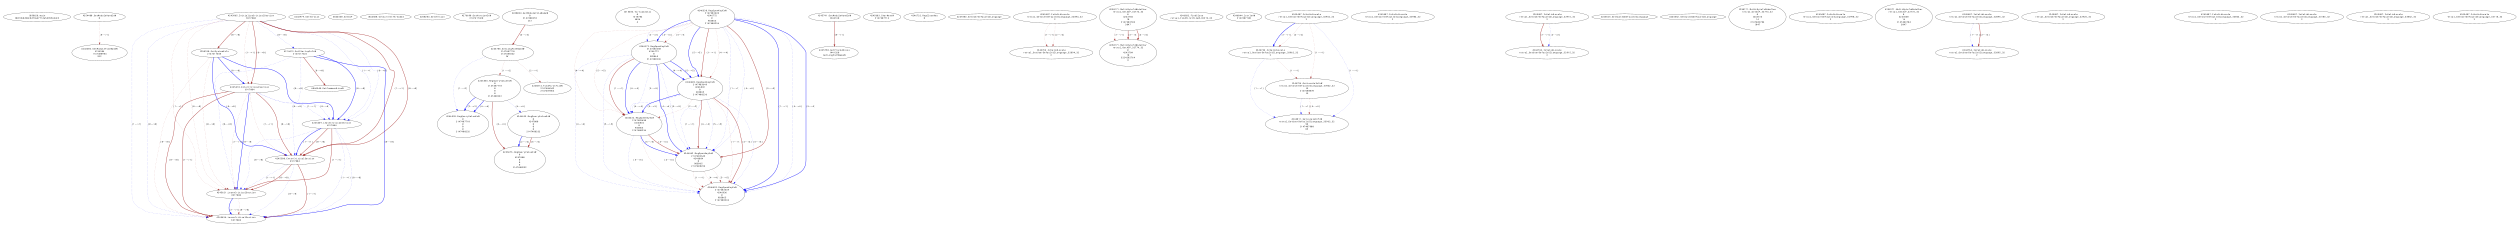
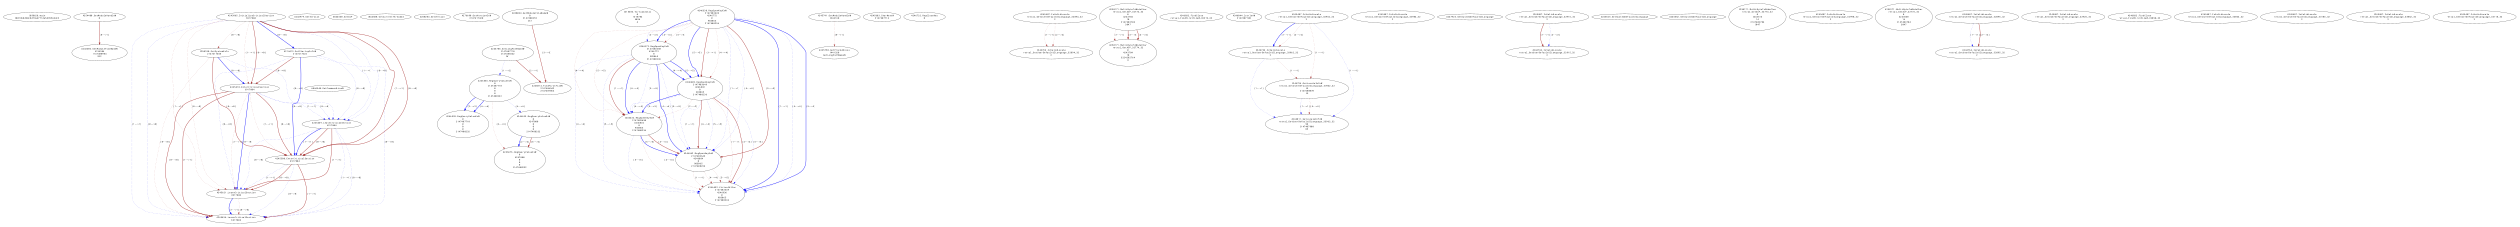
  digraph {
    fontname="Roboto Mono"
    node [fontname="Roboto Mono"]
    edge [color=blue fontname="Roboto Mono" style=dotted]
    n1 [label="6850628.main\n00013b0490c8d79ad771da5d99544dc2"]
    n2 [label="4254480.GetModuleHandleW\n0"]
    n3 [label="4243306.GetModuleFileNameW\n4194304\n2147408904\n522"]
    n4 [label="4243965.InitializeCriticalSection\n6917004"]
    n5 [label="4250188.GetSystemInfo\n2147417660"]
    n6 [label="4214413.GetStartupInfoW\n2147417624"]
    n7 [label="4245418.EnterCriticalSection\n6917004"]
    n8 [label="4245469.LeaveCriticalSection\n6917004"]
    n9 [label="4245580.EnterCriticalSection\n6917004"]
    n10 [label="4245621.LeaveCriticalSection\n6917004"]
    n11 [label="4245454.LeaveCriticalSection\n6917004"]
    n12 [label="4243979.GetVersion\n"]
    n13 [label="6844540.GetCommandLineW\n"]
    n14 [label="6844560.GetACP\n"]
    n15 [label="6844580.GetCurrentThreadId\n"]
    n16 [label="4250204.GetVersion\n"]
    n17 [label="4276690.GetVersionExW\n2147417420"]
    n18 [label="4248064.GetModuleFileNameW\n0\n2147408370\n261"]
    n19 [label="4245785.GetLongPathNameW\n2147407710\n2147406542\n261"]
    n20 [label="4246556.RegQueryValueExW\n0\n2147407710\n0\n0\n0\n2147408232"]
    n21 [label="4246014.FindFirstFileW\n2147406542\n2147407064"]
    n22 [label="4246599.RegQueryValueExW\n0\n2147407710\n0\n0\n0\n2147408232"]
    n23 [label="4215383.VirtualAlloc\n0\n1310704\n4096\n4"]
    n24 [label="4246338.RegOpenKeyExW\n2147483649\n4246772\n0\n983065\n2147408236"]
    n25 [label="4246372.RegOpenKeyExW\n2147483650\n4246772\n0\n983065\n2147408236"]
    n26 [label="4246402.RegOpenKeyExW\n2147483649\n4246832\n0\n983065\n2147408236"]
    n27 [label="4246432.RegOpenKeyExW\n2147483650\n4246832\n0\n983065\n2147408236"]
    n28 [label="4246462.RegOpenKeyExW\n2147483649\n4246884\n0\n983065\n2147408236"]
-   n29 [label="4246492.RegOpenKeyExW\n2147483649\n4246936\n0\n983065\n2147408236"]
+   n29 [label="4246492.VirtualAlloc\n2147483649\n4246936\n0\n983065\n2147408236"]
    n30 [label="4245741.GetModuleHandleW\n4246160"]
    n31 [label="4245758.GetProcAddress\n9441320\nGetLongPathNameW"]
    n32 [label="4246635.RegQueryValueExW\n0\n4247000\n0\n0\n0\n2147408232"]
    n33 [label="4246676.RegQueryValueExW\n0\n4247000\n0\n0\n0\n2147408232"]
    n34 [label="4245683.CharNextW\n2147407716"]
    n35 [label="4246722.RegCloseKey\n0"]
-   n36 [label="4247883.GetUserDefaultUILanguage\n"]
    n37 [label="4245487.IsValidLocale\nretval_GetUserDefaultUILanguage_32894_32\n2"]
    n38 [label="4244766.IsValidLocale\nretval_GetUserDefaultUILanguage_32894_32\n2"]
    n39 [label="4250171.MultiByteToWideChar\nretval_GetACP_32774_32\n0\n4243784\n10\n2147403704\n2047"]
    n40 [label="4250171.MultiByteToWideChar\nretval_GetACP_32774_32\n0\n4243784\n10\n3224282764\n11"]
    n41 [label="4246032.FindClose\nretval_FindFirstFileW_33219_32"]
    n42 [label="4246044.lstrlenW\n2147407108"]
    n43 [label="4245487.IsValidLocale\nretval_GetUserDefaultUILanguage_33962_32\n2"]
    n44 [label="4244766.IsValidLocale\nretval_GetUserDefaultUILanguage_33962_32\n2"]
    n45 [label="4244794.GetLocaleInfoW\nretval_GetUserDefaultUILanguage_33962_32\n89\n2147408070\n85"]
    n46 [label="4244811.GetLocaleInfoW\nretval_GetUserDefaultUILanguage_33962_32\n90\n2147407900\n85"]
    n47 [label="4245487.IsValidLocale\nretval_GetUserDefaultUILanguage_33904_32\n2"]
+   n48 [label="4247923.GetSystemDefaultUILanguage\n"]
    n49 [label="4245487.IsValidLocale\nretval_GetUserDefaultUILanguage_32915_32\n2"]
    n50 [label="4244766.IsValidLocale\nretval_GetUserDefaultUILanguage_32915_32\n2"]
    n51 [label="4245525.GetSystemDefaultUILanguage\n"]
    n52 [label="4245552.GetSystemDefaultUILanguage\n"]
    n53 [label="4250171.MultiByteToWideChar\nretval_GetACP_32773_32\n0\n4243616\n14\n2147403704\n2047"]
    n54 [label="4245487.IsValidLocale\nretval_GetUserDefaultUILanguage_32990_32\n2"]
    n55 [label="4250171.MultiByteToWideChar\nretval_GetACP_32773_32\n0\n4243560\n16\n2147403704\n2047"]
    n56 [label="4245487.IsValidLocale\nretval_GetUserDefaultUILanguage_32895_32\n2"]
    n57 [label="4244766.IsValidLocale\nretval_GetUserDefaultUILanguage_32895_32\n2"]
    n58 [label="4245487.IsValidLocale\nretval_GetUserDefaultUILanguage_32925_32\n2"]
+   n59 [label="4246032.FindClose\nretval_FindFirstFileW_32890_32"]
    n60 [label="4245487.IsValidLocale\nretval_GetUserDefaultUILanguage_33063_32\n2"]
    n61 [label="4245487.IsValidLocale\nretval_GetUserDefaultUILanguage_33103_32\n2"]
    n62 [label="4245487.IsValidLocale\nretval_GetUserDefaultUILanguage_33052_32\n2"]
    n63 [label="4245487.IsValidLocale\nretval_GetUserDefaultUILanguage_33118_32\n2"]
-   n2 -> n3 [color=brown label="(0-->1)"]
-   n4 -> n5 [color=brown label="(0-->0)" style=bold]
-   n4 -> n6 [label="(0-->0)"]
+   n2 -> n3 [color=brown label="(0-->1)" style=bold]
+   n4 -> n5 [color=brown label="(0-->0)"]
+   n4 -> n6 [label="(0-->0)" style=bold]
    n4 -> n7 [color=brown label="(1-->1)"]
    n4 -> n7 [color=brown label="(0-->0)" style=bold]
    n4 -> n8 [label="(1-->1)"]
    n4 -> n8 [label="(0-->0)"]
    n4 -> n9 [color=brown label="(1-->1)" style=bold]
    n4 -> n9 [color=brown label="(0-->0)" style=bold]
    n4 -> n10 [color=brown label="(1-->1)"]
    n4 -> n10 [color=brown label="(0-->0)"]
    n4 -> n11 [label="(1-->1)"]
    n4 -> n11 [label="(0-->0)"]
    n5 -> n7 [label="(0-->0)" style=bold]
-   n5 -> n8 [label="(0-->0)" style=bold]
-   n5 -> n9 [label="(0-->0)" style=bold]
-   n5 -> n10 [color=brown label="(0-->0)"]
+   n5 -> n8 [label="(0-->0)"]
+   n5 -> n9 [color=brown label="(0-->0)" style=bold]
    n5 -> n11 [color=brown label="(0-->0)"]
-   n6 -> n13 [color=brown label="(0-->0)" style=bold]
-   n6 -> n8 [label="(0-->0)" style=bold]
-   n6 -> n9 [label="(0-->0)"]
+   n6 -> n7 [color=brown label="(0-->0)" style=bold]
+   n6 -> n8 [label="(0-->0)"]
+   n6 -> n9 [label="(0-->0)" style=bold]
    n6 -> n10 [label="(0-->0)"]
-   n6 -> n11 [label="(0-->0)" style=bold]
+   n6 -> n11 [label="(0-->0)"]
    n7 -> n8 [label="(1-->1)"]
    n7 -> n8 [label="(0-->0)"]
    n7 -> n9 [color=brown label="(1-->1)"]
    n7 -> n9 [color=brown label="(0-->0)" style=bold]
    n7 -> n10 [color=brown label="(1-->1)"]
    n7 -> n10 [label="(0-->0)" style=bold]
    n7 -> n11 [color=brown label="(1-->1)" style=bold]
    n7 -> n11 [color=brown label="(0-->0)" style=bold]
    n8 -> n9 [label="(1-->1)" style=bold]
    n8 -> n9 [color=brown label="(0-->0)" style=bold]
    n8 -> n10 [color=brown label="(1-->1)" style=bold]
    n8 -> n10 [label="(0-->0)"]
    n8 -> n11 [label="(1-->1)"]
    n8 -> n11 [label="(0-->0)"]
    n9 -> n10 [label="(1-->1)"]
    n9 -> n10 [color=brown label="(0-->0)" style=bold]
    n9 -> n11 [color=brown label="(1-->1)" style=bold]
    n9 -> n11 [label="(0-->0)"]
    n10 -> n11 [label="(1-->1)" style=bold]
    n10 -> n11 [color=brown label="(0-->0)"]
-   n18 -> n19 [color=brown label="(3-->3)" style=bold]
-   n19 -> n20 [color=brown label="(1-->2)"]
-   n19 -> n21 [color=brown label="(2-->1)"]
-   n19 -> n22 [label="(1-->2)"]
+   n18 -> n21 [color=brown label="(3-->3)" style=bold]
+   n19 -> n20 [label="(1-->2)"]
+   n19 -> n21 [color=brown label="(2-->1)" style=bold]
    n20 -> n22 [label="(2-->2)" style=bold]
    n20 -> n22 [label="(6-->6)" style=bold]
    n20 -> n32 [label="(6-->6)"]
-   n20 -> n33 [color=brown label="(6-->6)" style=bold]
+   n20 -> n33 [color=brown label="(6-->6)"]
    n24 -> n25 [label="(2-->2)"]
    n24 -> n25 [label="(4-->4)" style=bold]
    n24 -> n25 [color=brown label="(5-->5)"]
    n24 -> n26 [color=brown label="(1-->1)" style=bold]
    n24 -> n26 [color=brown label="(4-->4)"]
    n24 -> n26 [label="(5-->5)" style=bold]
    n24 -> n27 [color=brown label="(4-->4)"]
    n24 -> n27 [color=brown label="(5-->5)"]
    n24 -> n28 [label="(1-->1)"]
    n24 -> n28 [label="(4-->4)"]
    n24 -> n28 [color=brown label="(5-->5)" style=bold]
    n24 -> n29 [label="(1-->1)" style=bold]
    n24 -> n29 [label="(4-->4)"]
    n24 -> n29 [label="(5-->5)" style=bold]
    n25 -> n26 [label="(4-->4)" style=bold]
    n25 -> n26 [label="(5-->5)" style=bold]
    n25 -> n27 [color=brown label="(1-->1)" style=bold]
    n25 -> n27 [label="(4-->4)" style=bold]
    n25 -> n27 [label="(5-->5)"]
    n25 -> n28 [label="(4-->4)" style=bold]
    n25 -> n28 [label="(5-->5)"]
    n25 -> n29 [label="(4-->4)"]
    n25 -> n29 [label="(5-->5)"]
    n26 -> n27 [color=brown label="(2-->2)"]
    n26 -> n27 [label="(4-->4)"]
    n26 -> n27 [label="(5-->5)" style=bold]
    n26 -> n28 [label="(1-->1)"]
    n26 -> n28 [color=brown label="(4-->4)" style=bold]
    n26 -> n28 [label="(5-->5)"]
    n26 -> n29 [color=brown label="(1-->1)"]
    n26 -> n29 [color=brown label="(4-->4)" style=bold]
    n26 -> n29 [label="(5-->5)"]
    n27 -> n28 [color=brown label="(4-->4)" style=bold]
    n27 -> n28 [label="(5-->5)" style=bold]
    n27 -> n29 [color=brown label="(4-->4)"]
    n27 -> n29 [label="(5-->5)"]
    n28 -> n29 [color=brown label="(1-->1)"]
    n28 -> n29 [color=brown label="(4-->4)"]
    n28 -> n29 [color=brown label="(5-->5)"]
-   n30 -> n31 [color=brown label="(0-->1)" style=bold]
+   n30 -> n31 [color=brown label="(0-->1)"]
    n32 -> n33 [label="(2-->2)" style=bold]
    n32 -> n33 [color=brown label="(6-->6)" style=bold]
    n37 -> n38 [color=brown label="(1-->1)"]
    n37 -> n38 [color=brown label="(2-->2)"]
    n39 -> n40 [color=brown label="(1-->1)"]
    n39 -> n40 [color=brown label="(3-->3)" style=bold]
    n39 -> n40 [color=brown label="(4-->4)" style=bold]
    n43 -> n44 [label="(1-->1)" style=bold]
    n43 -> n44 [color=brown label="(2-->2)"]
    n43 -> n45 [color=brown label="(1-->1)"]
    n43 -> n46 [label="(1-->1)"]
    n44 -> n45 [color=brown label="(1-->1)"]
    n44 -> n46 [label="(1-->1)"]
    n45 -> n46 [label="(1-->1)"]
    n45 -> n46 [color=brown label="(4-->4)"]
    n49 -> n50 [color=brown label="(1-->1)" style=bold]
    n49 -> n50 [label="(2-->2)"]
    n56 -> n57 [label="(1-->1)"]
    n56 -> n57 [color=brown label="(2-->2)" style=bold]
  }
